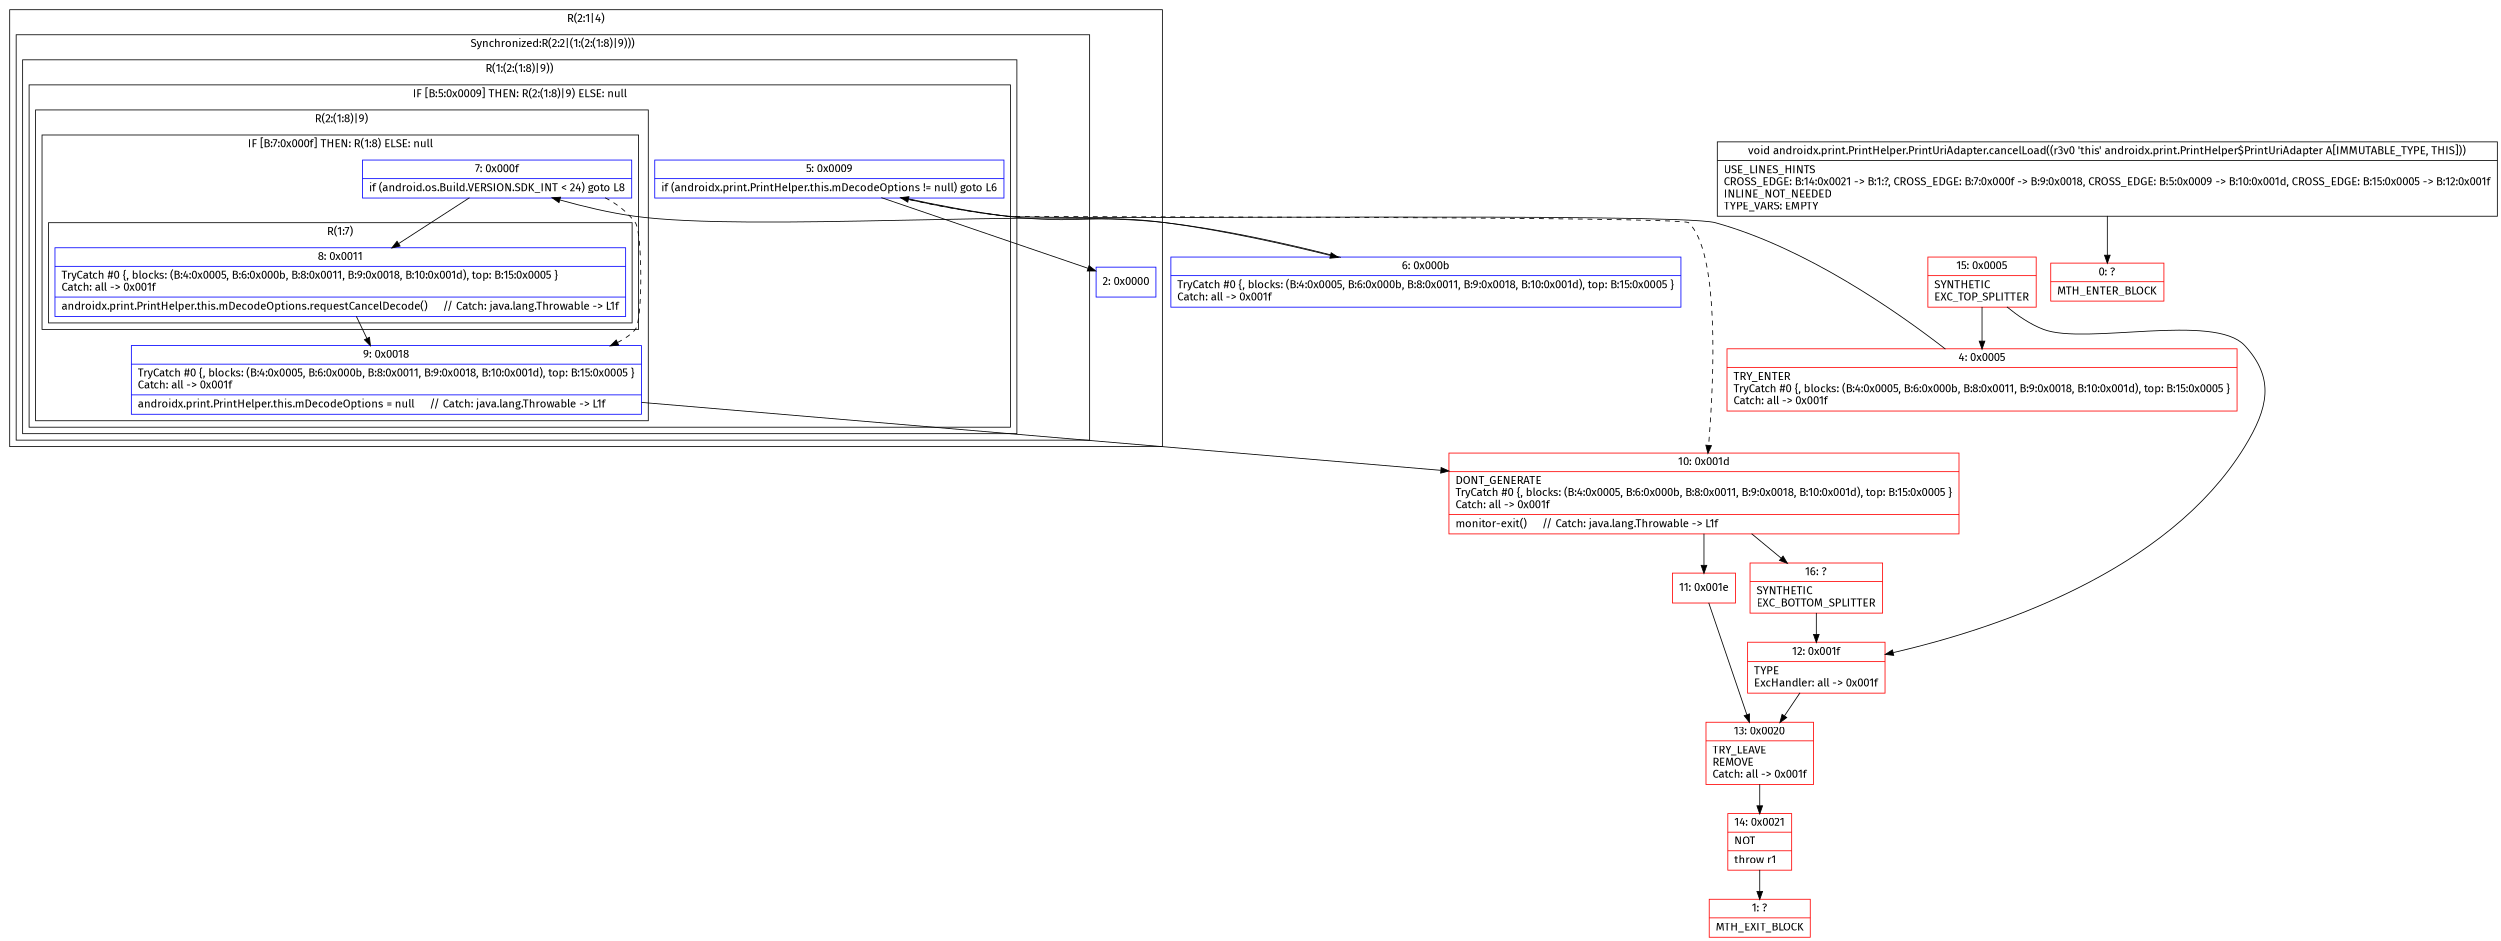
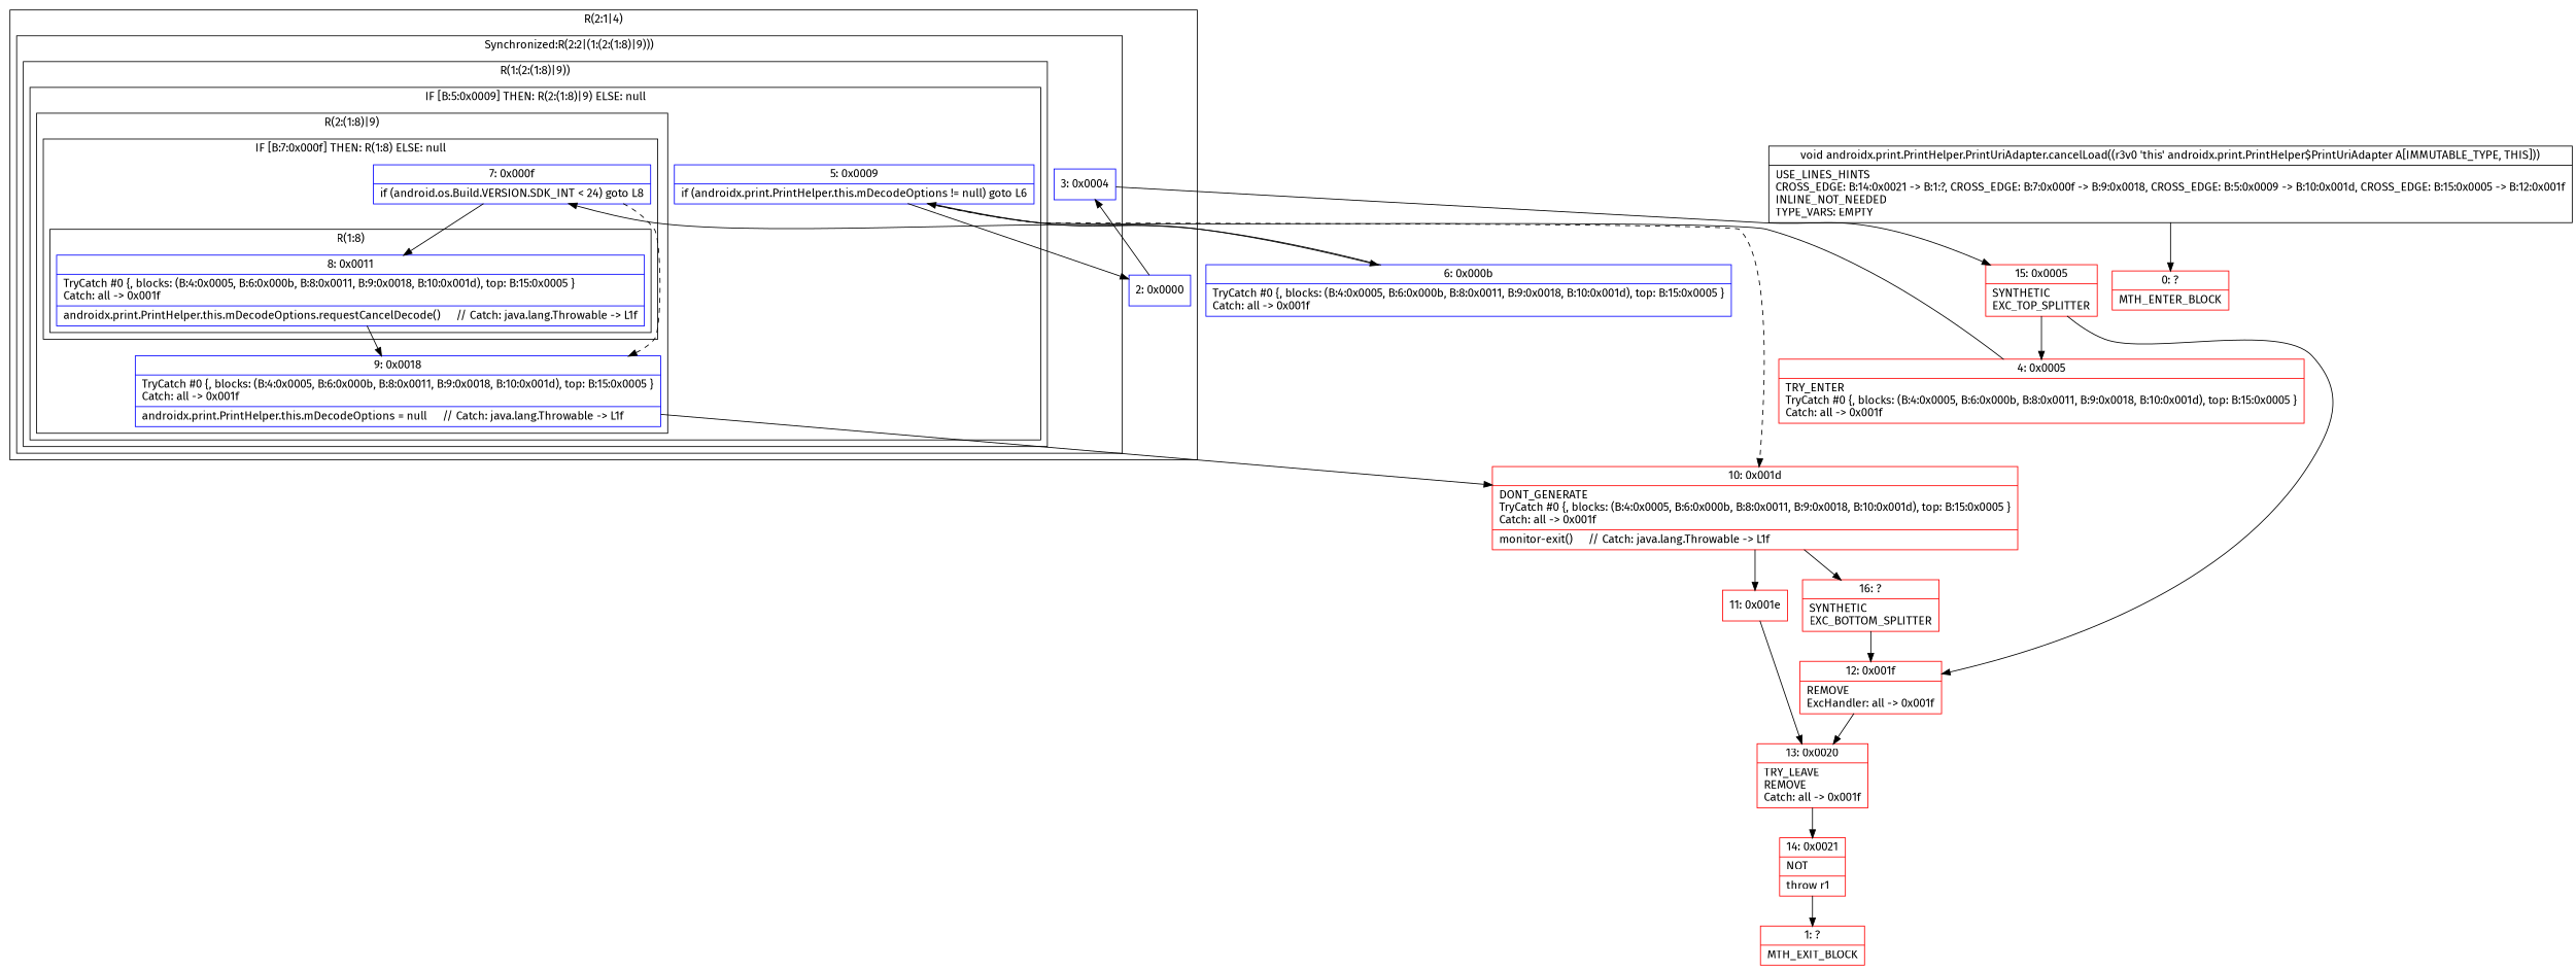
  digraph {
    fontname="Fira Sans"
    node [color=red fontname="Fira Sans" shape=record]
    edge [fontname="Fira Sans"]
    n1 [color=blue label="{8\:\ 0x0011|TryCatch #0 \{, blocks: (B:4:0x0005, B:6:0x000b, B:8:0x0011, B:9:0x0018, B:10:0x001d), top: B:15:0x0005 \}\lCatch: all \-\> 0x001f\l|androidx.print.PrintHelper.this.mDecodeOptions.requestCancelDecode()     \/\/ Catch: java.lang.Throwable \-\> L1f\l}"]
    n2 [color=blue label="{7\:\ 0x000f|if (android.os.Build.VERSION.SDK_INT \< 24) goto L8\l}"]
    n3 [color=blue label="{9\:\ 0x0018|TryCatch #0 \{, blocks: (B:4:0x0005, B:6:0x000b, B:8:0x0011, B:9:0x0018, B:10:0x001d), top: B:15:0x0005 \}\lCatch: all \-\> 0x001f\l|androidx.print.PrintHelper.this.mDecodeOptions = null     \/\/ Catch: java.lang.Throwable \-\> L1f\l}"]
    n4 [color=blue label="{5\:\ 0x0009|if (androidx.print.PrintHelper.this.mDecodeOptions != null) goto L6\l}"]
+   n5 [color=blue label="{3\:\ 0x0004}"]
    n6 [color=blue label="{2\:\ 0x0000}"]
    n7 [label="{10\:\ 0x001d|DONT_GENERATE\lTryCatch #0 \{, blocks: (B:4:0x0005, B:6:0x000b, B:8:0x0011, B:9:0x0018, B:10:0x001d), top: B:15:0x0005 \}\lCatch: all \-\> 0x001f\l|monitor\-exit()     \/\/ Catch: java.lang.Throwable \-\> L1f\l}"]
    n8 [color=blue label="{6\:\ 0x000b|TryCatch #0 \{, blocks: (B:4:0x0005, B:6:0x000b, B:8:0x0011, B:9:0x0018, B:10:0x001d), top: B:15:0x0005 \}\lCatch: all \-\> 0x001f\l}"]
    n9 [label="{15\:\ 0x0005|SYNTHETIC\lEXC_TOP_SPLITTER\l}"]
    n10 [label="{4\:\ 0x0005|TRY_ENTER\lTryCatch #0 \{, blocks: (B:4:0x0005, B:6:0x000b, B:8:0x0011, B:9:0x0018, B:10:0x001d), top: B:15:0x0005 \}\lCatch: all \-\> 0x001f\l}"]
-   n11 [label="{12\:\ 0x001f|TYPE\lExcHandler: all \-\> 0x001f\l}"]
+   n11 [label="{12\:\ 0x001f|REMOVE\lExcHandler: all \-\> 0x001f\l}"]
    n12 [label="{11\:\ 0x001e}"]
    n13 [label="{16\:\ ?|SYNTHETIC\lEXC_BOTTOM_SPLITTER\l}"]
    n14 [label="{0\:\ ?|MTH_ENTER_BLOCK\l}"]
    n15 [label="{13\:\ 0x0020|TRY_LEAVE\lREMOVE\lCatch: all \-\> 0x001f\l}"]
    n16 [label="{1\:\ ?|MTH_EXIT_BLOCK\l}"]
    n17 [label="{14\:\ 0x0021|NOT\l|throw r1\l}"]
    n18 [label="{void androidx.print.PrintHelper.PrintUriAdapter.cancelLoad((r3v0 'this' androidx.print.PrintHelper$PrintUriAdapter A[IMMUTABLE_TYPE, THIS]))  | USE_LINES_HINTS\lCROSS_EDGE: B:14:0x0021 \-\> B:1:?, CROSS_EDGE: B:7:0x000f \-\> B:9:0x0018, CROSS_EDGE: B:5:0x0009 \-\> B:10:0x001d, CROSS_EDGE: B:15:0x0005 \-\> B:12:0x001f\lINLINE_NOT_NEEDED\lTYPE_VARS: EMPTY\l}" color=""]
    subgraph cluster_1 {
      label="R(2:1|4)"
      n6
      subgraph cluster_2 {
        label="Synchronized:R(2:2|(1:(2:(1:8)|9)))"
+       n5
        subgraph cluster_3 {
          label="R(1:(2:(1:8)|9))"
          subgraph cluster_4 {
            label="IF [B:5:0x0009] THEN: R(2:(1:8)|9) ELSE: null"
            n4
            subgraph cluster_5 {
              label="R(2:(1:8)|9)"
              n3
              subgraph cluster_6 {
                label="IF [B:7:0x000f] THEN: R(1:8) ELSE: null"
                n2
                subgraph cluster_7 {
-                 label="R(1:7)"
+                 label="R(1:8)"
                  n1
                }
              }
            }
          }
        }
      }
    }
    n1 -> n3
    n2 -> n1
    n2 -> n3 [style=dashed]
    n3 -> n7
    n4 -> n6
    n4 -> n7 [style=dashed]
    n4 -> n8
+   n5 -> n9
+   n6 -> n5
    n7 -> n12
    n7 -> n13
    n8 -> n2
    n9 -> n10
    n9 -> n11
    n10 -> n4
    n11 -> n15
    n12 -> n15
    n13 -> n11
    n15 -> n17
    n17 -> n16
    n18 -> n14
  }
